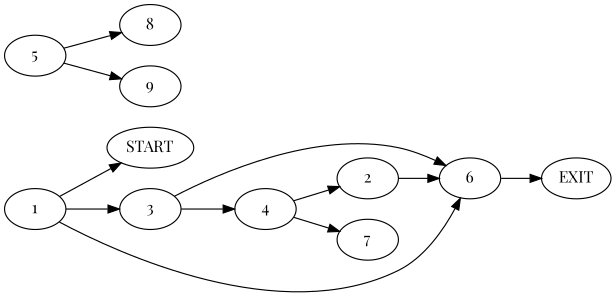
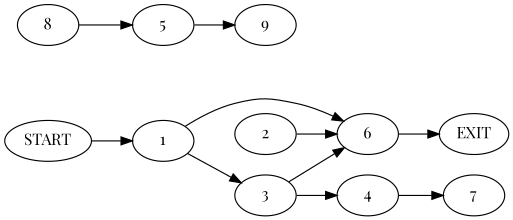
  digraph {
    fontname="Playfair Display"
    rankdir=LR
    node [fontname="Playfair Display"]
    edge [fontname="Playfair Display"]
    n1 [label=START]
    1
    3
    6
    n5 [label=EXIT]
    2
    4
    5
    8
    9
    7
-   1 -> n1
+   n1 -> 1
    1 -> 3
    1 -> 6
    3 -> 6
    3 -> 4
    6 -> n5
    2 -> 6
-   4 -> 2
    4 -> 7
-   5 -> 8
+   8 -> 5
    5 -> 9
  }
